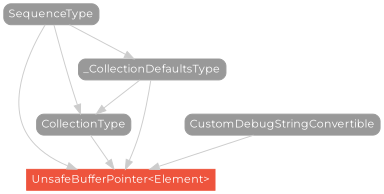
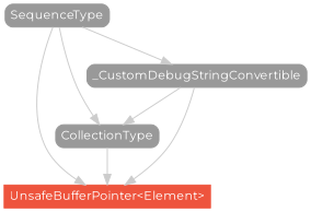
  strict digraph {
    fontname=Montserrat
    node [color="#999999" fillcolor="#999999" fontcolor=white fontname=Montserrat fontsize=12 margin="0.07,0.05" shape=box style="filled,rounded"]
    edge [color="#cccccc" fontname=Montserrat]
    "UnsafeBufferPointer<Element>" [color="#ee543d" fillcolor="#ee543d" height=0.3 style=filled]
    CollectionType [height=0.3]
-   CustomDebugStringConvertible [height=0.3]
    SequenceType [height=0.3]
-   _CollectionDefaultsType [height=0.3]
+   _CollectionDefaultsType [height=0.3 label=_CustomDebugStringConvertible]
    subgraph sub_1 {
      rank=max
      "UnsafeBufferPointer<Element>"
    }
    CollectionType -> "UnsafeBufferPointer<Element>"
-   CustomDebugStringConvertible -> "UnsafeBufferPointer<Element>"
    SequenceType -> "UnsafeBufferPointer<Element>"
    SequenceType -> CollectionType
    SequenceType -> _CollectionDefaultsType
    _CollectionDefaultsType -> "UnsafeBufferPointer<Element>"
    _CollectionDefaultsType -> CollectionType
  }
